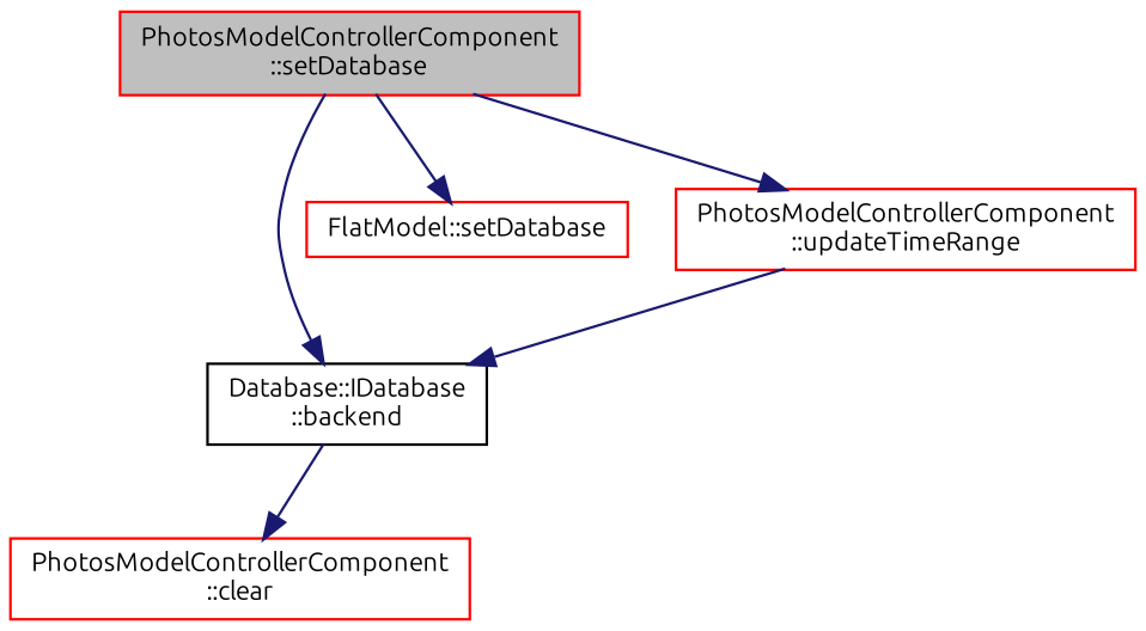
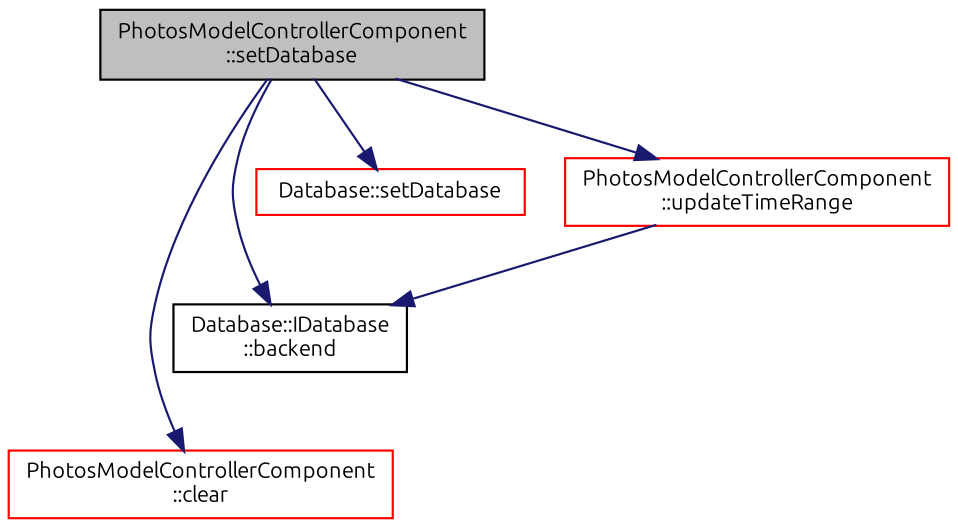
  digraph {
    fontname=Ubuntu
    rankdir=TB
    node [color=red fillcolor=white fontname=Ubuntu fontsize=10 shape=record style=filled]
    edge [color=midnightblue fontname=Ubuntu fontsize=10 labelfontname=Helvetica labelfontsize=10 style=solid]
-   n1 [fillcolor=grey75 fontcolor=black height=0.2 label="PhotosModelControllerComponent\l::setDatabase" width=0.4]
+   n1 [color=black fillcolor=grey75 fontcolor=black height=0.2 label="PhotosModelControllerComponent\l::setDatabase" width=0.4]
    n2 [color=black height=0.2 label="Database::IDatabase\l::backend" width=0.4]
    n3 [height=0.2 label="PhotosModelControllerComponent\l::clear" width=0.4]
-   n4 [height=0.2 label="FlatModel::setDatabase" width=0.4]
+   n4 [height=0.2 label="Database::setDatabase" width=0.4]
    n5 [height=0.2 label="PhotosModelControllerComponent\l::updateTimeRange" width=0.4]
    n1 -> n2
-   n2 -> n3
+   n1 -> n3
    n1 -> n4
    n1 -> n5
    n5 -> n2
  }
